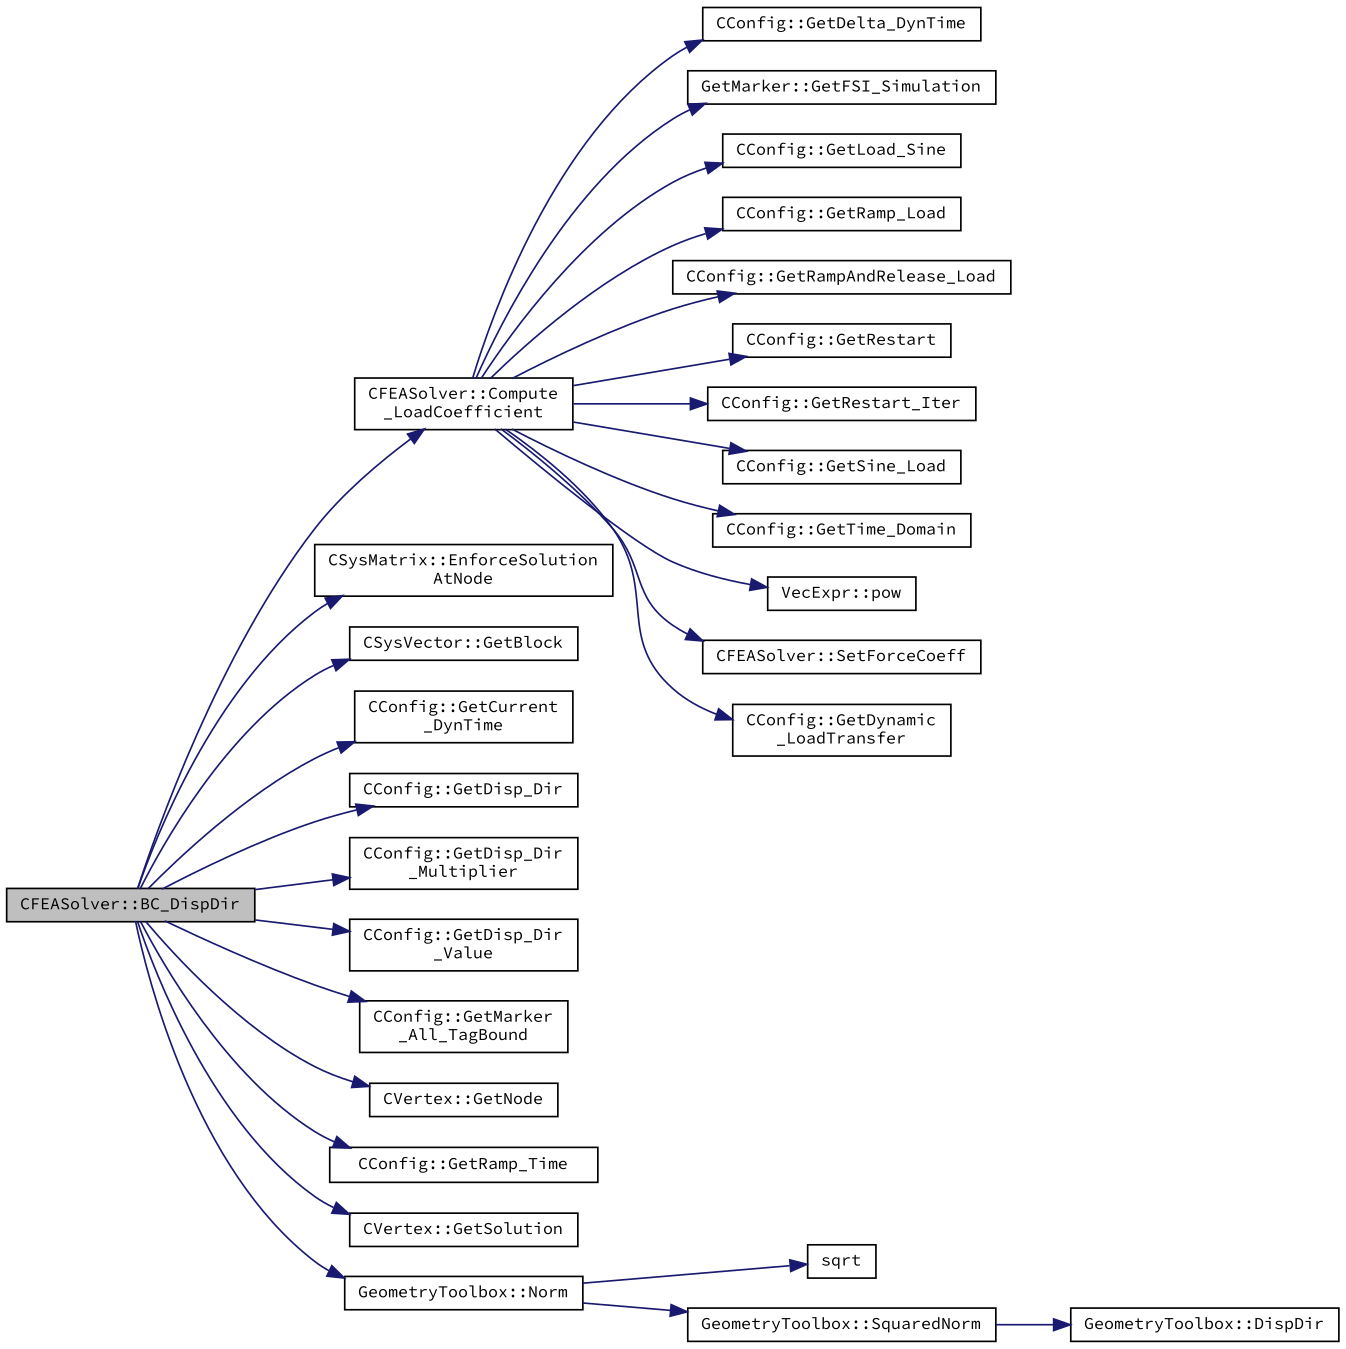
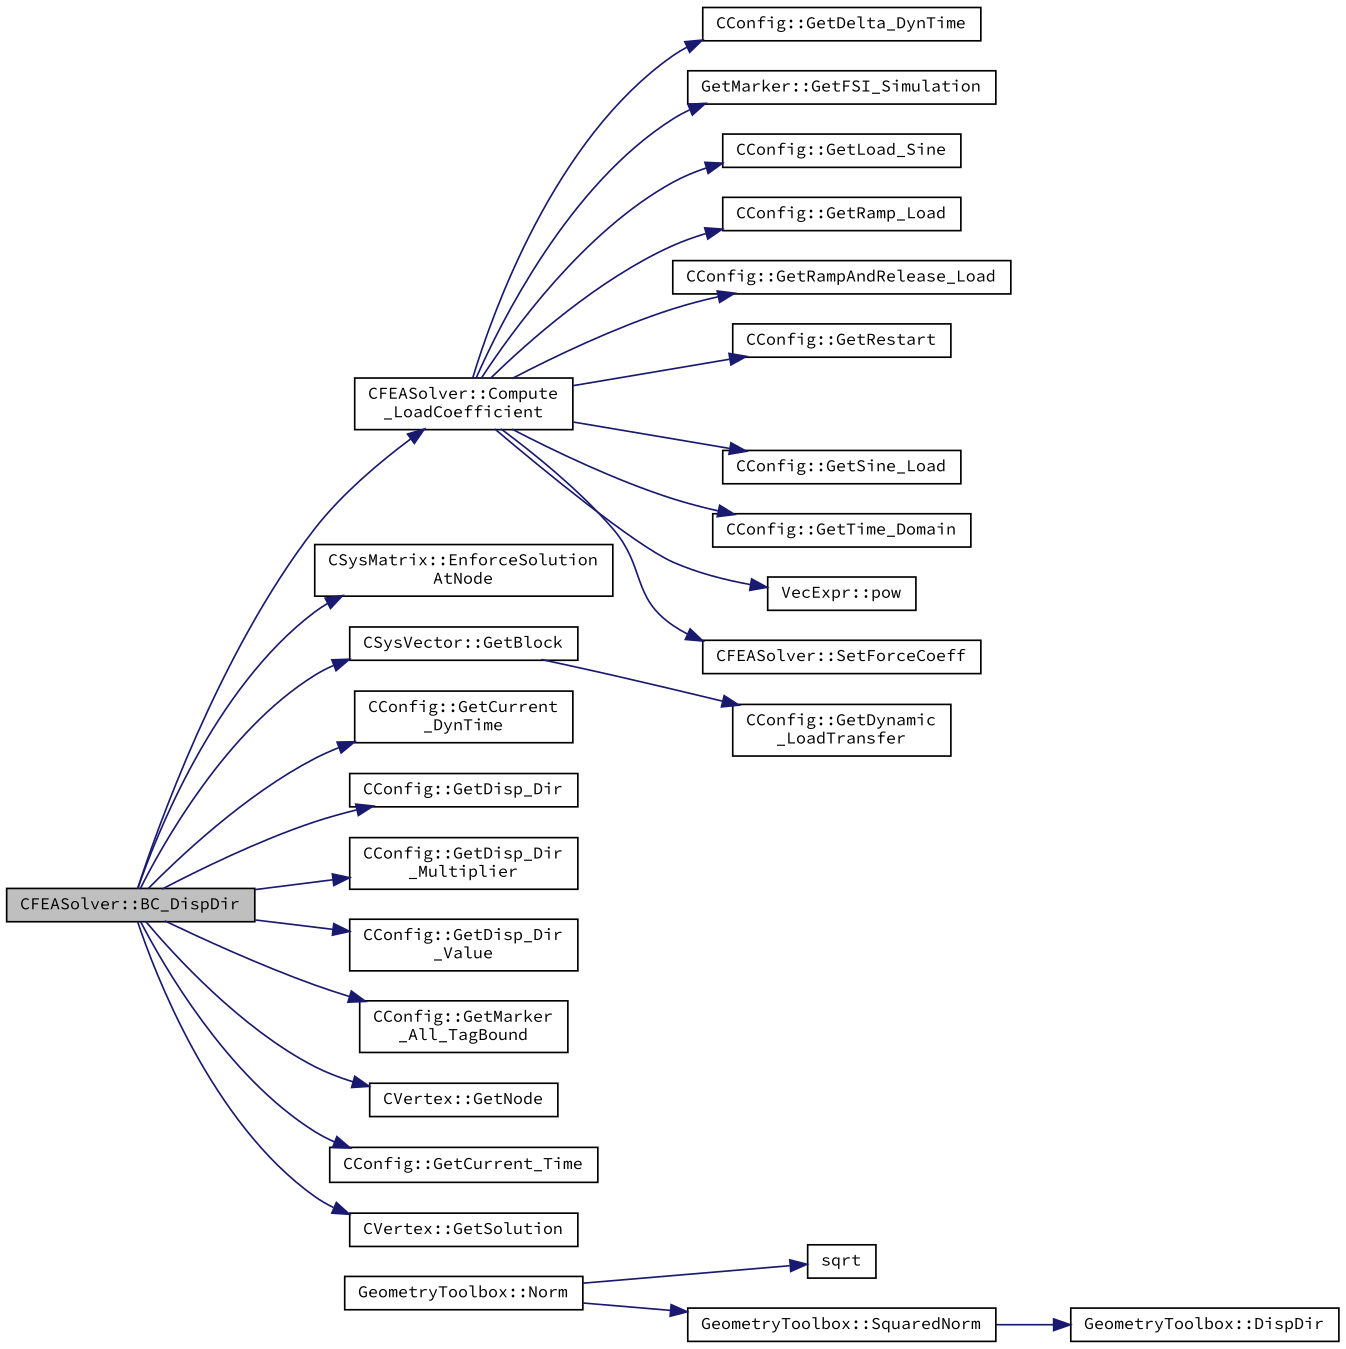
  digraph {
    fontname="Source Code Pro"
    rankdir=LR
    node [color=black fillcolor=white fontname="Source Code Pro" fontsize=10 shape=record style=filled]
    edge [color=midnightblue fontname="Source Code Pro" fontsize=10 labelfontname=Helvetica labelfontsize=10 style=solid]
    n1 [fillcolor=grey75 fontcolor=black height=0.2 label="CFEASolver::BC_DispDir" width=0.4]
    n2 [height=0.2 label="CFEASolver::Compute\l_LoadCoefficient" width=0.4]
    n3 [height=0.2 label="CSysMatrix::EnforceSolution\lAtNode" width=0.4]
    n4 [height=0.2 label="CSysVector::GetBlock" width=0.4]
    n5 [height=0.2 label="CConfig::GetCurrent\l_DynTime" width=0.4]
    n6 [height=0.2 label="CConfig::GetDisp_Dir" width=0.4]
    n7 [height=0.2 label="CConfig::GetDisp_Dir\l_Multiplier" width=0.4]
    n8 [height=0.2 label="CConfig::GetDisp_Dir\l_Value" width=0.4]
    n9 [height=0.2 label="CConfig::GetMarker\l_All_TagBound" width=0.4]
    n10 [height=0.2 label="CVertex::GetNode" width=0.4]
-   n11 [height=0.2 label="CConfig::GetRamp_Time" width=0.4]
+   n11 [height=0.2 label="CConfig::GetCurrent_Time" width=0.4]
    n12 [height=0.2 label="CVertex::GetSolution" width=0.4]
    n13 [height=0.2 label="GeometryToolbox::Norm" width=0.4]
    n14 [height=0.2 label="CConfig::GetDelta_DynTime" width=0.4]
    n15 [height=0.2 label="CConfig::GetDynamic\l_LoadTransfer" width=0.4]
    n16 [height=0.2 label="GetMarker::GetFSI_Simulation" width=0.4]
    n17 [height=0.2 label="CConfig::GetLoad_Sine" width=0.4]
    n18 [height=0.2 label="CConfig::GetRamp_Load" width=0.4]
    n19 [height=0.2 label="CConfig::GetRampAndRelease_Load" width=0.4]
    n20 [height=0.2 label="CConfig::GetRestart" width=0.4]
-   n21 [height=0.2 label="CConfig::GetRestart_Iter" width=0.4]
    n22 [height=0.2 label="CConfig::GetSine_Load" width=0.4]
    n23 [height=0.2 label="CConfig::GetTime_Domain" width=0.4]
    n24 [height=0.2 label="VecExpr::pow" width=0.4]
    n25 [height=0.2 label="CFEASolver::SetForceCoeff" width=0.4]
    n26 [height=0.2 label=sqrt width=0.4]
    n27 [height=0.2 label="GeometryToolbox::SquaredNorm" width=0.4]
    n28 [height=0.2 label="GeometryToolbox::DispDir" width=0.4]
    n1 -> n2
    n1 -> n3
    n1 -> n4
    n1 -> n5
    n1 -> n6
    n1 -> n7
    n1 -> n8
    n1 -> n9
    n1 -> n10
    n1 -> n11
    n1 -> n12
-   n1 -> n13
    n2 -> n14
-   n2 -> n15
+   n4 -> n15
    n2 -> n16
    n2 -> n17
    n2 -> n18
    n2 -> n19
    n2 -> n20
-   n2 -> n21
    n2 -> n22
    n2 -> n23
    n2 -> n24
    n2 -> n25
    n13 -> n26
    n13 -> n27
    n27 -> n28
  }
